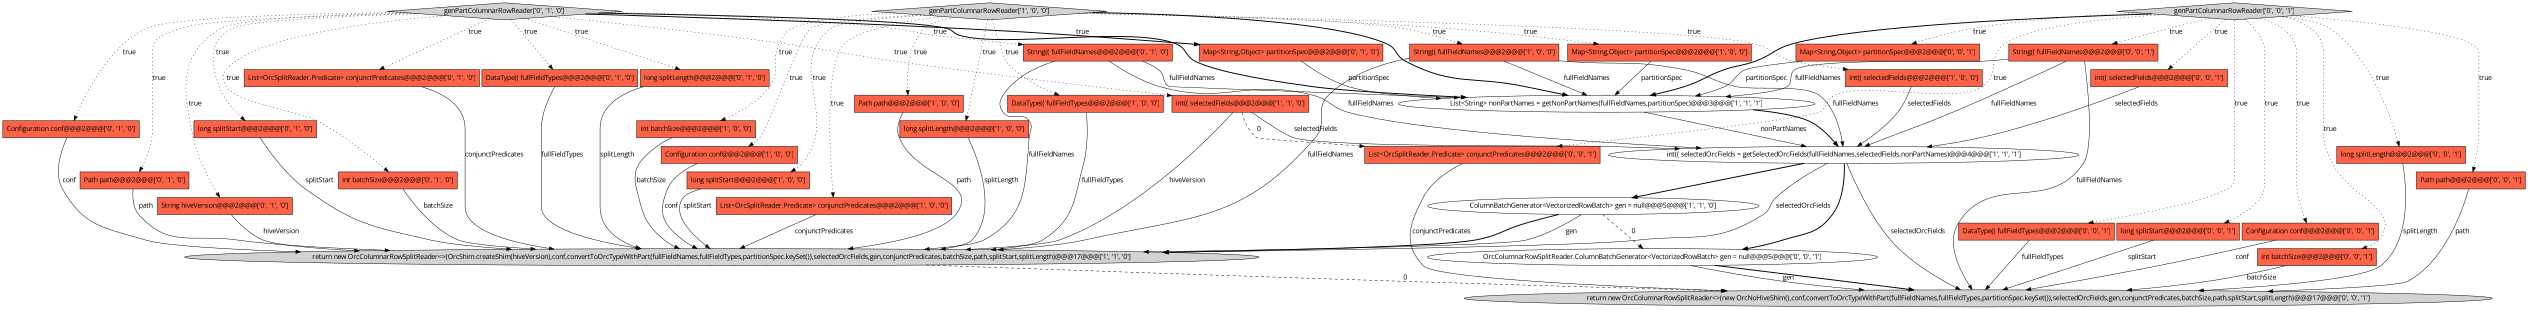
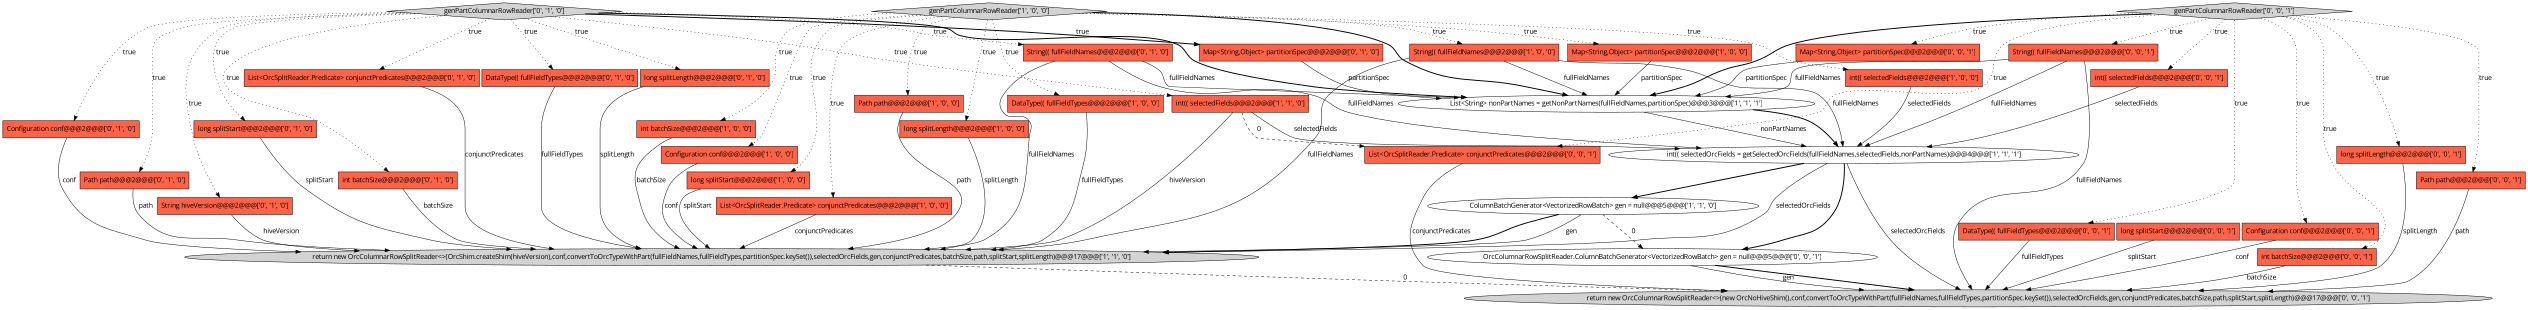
  digraph {
    fontname="Open Sans"
    node [fillcolor=tomato fontname="Open Sans" shape=box style=filled]
    edge [fontname="Open Sans" style=solid]
    n1 [label="DataType(( fullFieldTypes@@@2@@@['0', '1', '0']"]
    n2 [fillcolor=lightgray label="return new OrcColumnarRowSplitReader<>(OrcShim.createShim(hiveVersion),conf,convertToOrcTypeWithPart(fullFieldNames,fullFieldTypes,partitionSpec.keySet()),selectedOrcFields,gen,conjunctPredicates,batchSize,path,splitStart,splitLength)@@@17@@@['1', '1', '0']" shape=ellipse]
    n3 [fillcolor=lightgray label="return new OrcColumnarRowSplitReader<>(new OrcNoHiveShim(),conf,convertToOrcTypeWithPart(fullFieldNames,fullFieldTypes,partitionSpec.keySet()),selectedOrcFields,gen,conjunctPredicates,batchSize,path,splitStart,splitLength)@@@17@@@['0', '0', '1']" shape=ellipse]
    n4 [label="long splitStart@@@2@@@['0', '1', '0']"]
    n5 [label="int(( selectedFields@@@2@@@['1', '1', '0']"]
    n6 [fillcolor=white label="int(( selectedOrcFields = getSelectedOrcFields(fullFieldNames,selectedFields,nonPartNames)@@@4@@@['1', '1', '1']" shape=ellipse]
    n7 [label="List<OrcSplitReader.Predicate> conjunctPredicates@@@2@@@['0', '0', '1']"]
    n8 [fillcolor=white label="OrcColumnarRowSplitReader.ColumnBatchGenerator<VectorizedRowBatch> gen = null@@@5@@@['0', '0', '1']" shape=ellipse]
    n9 [fillcolor=white label="ColumnBatchGenerator<VectorizedRowBatch> gen = null@@@5@@@['1', '1', '0']" shape=ellipse]
    n10 [label="DataType(( fullFieldTypes@@@2@@@['1', '0', '0']"]
    n11 [label="int batchSize@@@2@@@['1', '0', '0']"]
    n12 [label="Map<String,Object> partitionSpec@@@2@@@['0', '1', '0']"]
    n13 [fillcolor=white label="List<String> nonPartNames = getNonPartNames(fullFieldNames,partitionSpec)@@@3@@@['1', '1', '1']" shape=ellipse]
    n14 [label="Map<String,Object> partitionSpec@@@2@@@['1', '0', '0']"]
    n15 [label="DataType(( fullFieldTypes@@@2@@@['0', '0', '1']"]
    n16 [label="int batchSize@@@2@@@['0', '1', '0']"]
    n17 [fillcolor=lightgray label="genPartColumnarRowReader['0', '0', '1']" shape=diamond]
    n18 [label="long splitStart@@@2@@@['0', '0', '1']"]
    n19 [label="String(( fullFieldNames@@@2@@@['0', '0', '1']"]
    n20 [label="Configuration conf@@@2@@@['0', '0', '1']"]
    n21 [label="Map<String,Object> partitionSpec@@@2@@@['0', '0', '1']"]
    n22 [label="int(( selectedFields@@@2@@@['0', '0', '1']"]
    n23 [label="int batchSize@@@2@@@['0', '0', '1']"]
    n24 [label="long splitLength@@@2@@@['0', '0', '1']"]
    n25 [label="Path path@@@2@@@['0', '0', '1']"]
    n26 [label="String(( fullFieldNames@@@2@@@['0', '1', '0']"]
    n27 [label="List<OrcSplitReader.Predicate> conjunctPredicates@@@2@@@['0', '1', '0']"]
    n28 [fillcolor=lightgray label="genPartColumnarRowReader['0', '1', '0']" shape=diamond]
    n29 [label="Configuration conf@@@2@@@['0', '1', '0']"]
    n30 [label="Path path@@@2@@@['0', '1', '0']"]
    n31 [label="String hiveVersion@@@2@@@['0', '1', '0']"]
    n32 [label="long splitLength@@@2@@@['0', '1', '0']"]
    n33 [label="int(( selectedFields@@@2@@@['1', '0', '0']"]
    n34 [fillcolor=lightgray label="genPartColumnarRowReader['1', '0', '0']" shape=diamond]
    n35 [label="String(( fullFieldNames@@@2@@@['1', '0', '0']"]
    n36 [label="Configuration conf@@@2@@@['1', '0', '0']"]
    n37 [label="long splitStart@@@2@@@['1', '0', '0']"]
    n38 [label="List<OrcSplitReader.Predicate> conjunctPredicates@@@2@@@['1', '0', '0']"]
    n39 [label="Path path@@@2@@@['1', '0', '0']"]
    n40 [label="long splitLength@@@2@@@['1', '0', '0']"]
    n1 -> n2 [label=fullFieldTypes]
    n2 -> n3 [label=0 style=dashed]
    n4 -> n2 [label=splitStart]
    n5 -> n2 [label=hiveVersion]
    n5 -> n6 [label=selectedFields]
    n5 -> n7 [label=0 style=dashed]
    n6 -> n2 [label=selectedOrcFields]
    n6 -> n3 [label=selectedOrcFields]
    n6 -> n8 [style=bold]
    n6 -> n9 [style=bold]
    n7 -> n3 [label=conjunctPredicates]
    n8 -> n3 [style=bold]
    n8 -> n3 [label=gen]
    n9 -> n2 [label=gen]
    n9 -> n2 [style=bold]
    n9 -> n8 [label=0 style=dashed]
    n10 -> n2 [label=fullFieldTypes]
    n11 -> n2 [label=batchSize]
    n12 -> n13 [label=partitionSpec]
    n13 -> n6 [label=nonPartNames]
    n13 -> n6 [style=bold]
    n14 -> n13 [label=partitionSpec]
    n15 -> n3 [label=fullFieldTypes]
    n16 -> n2 [label=batchSize]
    n17 -> n7 [label=true style=dotted]
    n17 -> n13 [style=bold]
    n17 -> n15 [label=true style=dotted]
-   n17 -> n18 [label=true style=dotted]
    n17 -> n19 [label=true style=dotted]
    n17 -> n20 [label=true style=dotted]
    n17 -> n21 [label=true style=dotted]
    n17 -> n22 [label=true style=dotted]
    n17 -> n23 [label=true style=dotted]
    n17 -> n24 [label=true style=dotted]
    n17 -> n25 [label=true style=dotted]
    n18 -> n3 [label=splitStart]
    n19 -> n3 [label=fullFieldNames]
    n19 -> n6 [label=fullFieldNames]
    n19 -> n13 [label=fullFieldNames]
    n20 -> n3 [label=conf]
    n21 -> n13 [label=partitionSpec]
    n22 -> n6 [label=selectedFields]
    n23 -> n3 [label=batchSize]
    n24 -> n3 [label=splitLength]
    n25 -> n3 [label=path]
    n26 -> n2 [label=fullFieldNames]
    n26 -> n6 [label=fullFieldNames]
    n26 -> n13 [label=fullFieldNames]
    n27 -> n2 [label=conjunctPredicates]
    n28 -> n1 [label=true style=dotted]
    n28 -> n4 [label=true style=dotted]
    n28 -> n5 [label=true style=dotted]
    n28 -> n12 [label=true style=bold]
    n28 -> n13 [style=bold]
    n28 -> n16 [label=true style=dotted]
    n28 -> n26 [label=true style=dotted]
    n28 -> n27 [label=true style=dotted]
    n28 -> n29 [label=true style=dotted]
    n28 -> n30 [label=true style=dotted]
    n28 -> n31 [label=true style=dotted]
    n28 -> n32 [label=true style=dotted]
    n29 -> n2 [label=conf]
    n30 -> n2 [label=path]
    n31 -> n2 [label=hiveVersion]
    n32 -> n2 [label=splitLength]
    n33 -> n6 [label=selectedFields]
    n34 -> n10 [label=true style=dotted]
    n34 -> n11 [label=true style=dotted]
    n34 -> n13 [style=bold]
    n34 -> n14 [label=true style=dotted]
    n34 -> n33 [label=true style=dotted]
    n34 -> n35 [label=true style=dotted]
    n34 -> n36 [label=true style=dotted]
    n34 -> n37 [label=true style=dotted]
    n34 -> n38 [label=true style=dotted]
    n34 -> n39 [label=true style=dotted]
    n34 -> n40 [label=true style=dotted]
    n35 -> n2 [label=fullFieldNames]
    n35 -> n6 [label=fullFieldNames]
    n35 -> n13 [label=fullFieldNames]
    n36 -> n2 [label=conf]
    n37 -> n2 [label=splitStart]
    n38 -> n2 [label=conjunctPredicates]
    n39 -> n2 [label=path]
    n40 -> n2 [label=splitLength]
  }
